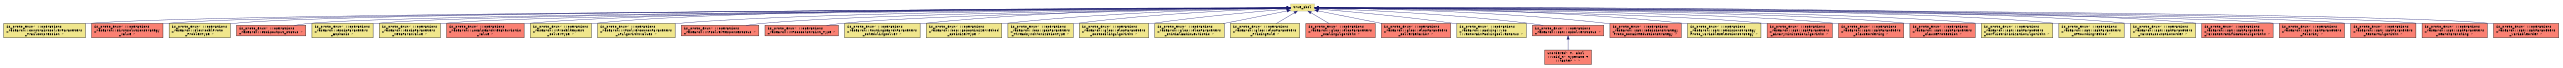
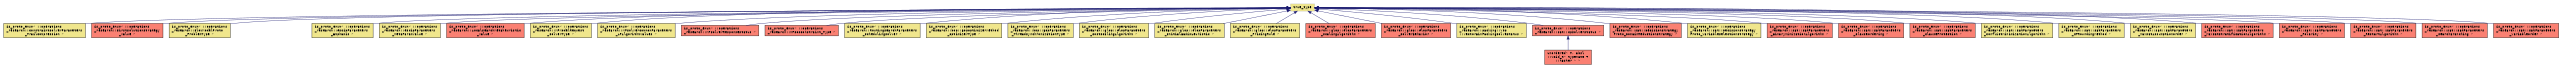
  digraph {
    fontname="DejaVu Sans Mono"
    rankdir=TB
    node [color=black fillcolor=khaki fontname="DejaVu Sans Mono" fontsize=10 shape=record style=filled]
    edge [color=midnightblue dir=back fontname="DejaVu Sans Mono" fontsize=10 labelfontname=Helvetica labelfontsize=10 style=solid]
-   n1 [color=grey75 height=0.2 label=true_absl width=0.4]
+   n1 [color=grey75 height=0.2 label=true_type width=0.4]
    n2 [height=0.2 label="is_proto_enum\< ::operations\l_research::ConstraintSolverParameters\l_TrailCompression \>" width=0.4]
    n3 [fillcolor=salmon height=0.2 label="is_proto_enum\< ::operations\l_research::FirstSolutionStrategy\l_Value \>" width=0.4]
    n4 [height=0.2 label="is_proto_enum\< ::operations\l_research::FlowModelProto\l_ProblemType \>" width=0.4]
-   n5 [fillcolor=salmon height=0.2 label="is_proto_enum\< ::operations\l_research::GScipOutput_Status \>" width=0.4]
    n6 [height=0.2 label="is_proto_enum\< ::operations\l_research::GScipParameters\l_Emphasis \>" width=0.4]
    n7 [height=0.2 label="is_proto_enum\< ::operations\l_research::GScipParameters\l_MetaParamValue \>" width=0.4]
    n8 [fillcolor=salmon height=0.2 label="is_proto_enum\< ::operations\l_research::LocalSearchMetaheuristic\l_Value \>" width=0.4]
    n9 [height=0.2 label="is_proto_enum\< ::operations\l_research::MPModelRequest\l_SolverType \>" width=0.4]
    n10 [height=0.2 label="is_proto_enum\< ::operations\l_research::MPSolverCommonParameters\l_LPAlgorithmValues \>" width=0.4]
    n11 [fillcolor=salmon height=0.2 label="is_proto_enum\< ::operations\l_research::MPSolverResponseStatus \>" width=0.4]
    n12 [fillcolor=salmon height=0.2 label="is_proto_enum\< ::operations\l_research::MPSosConstraint_Type \>" width=0.4]
    n13 [height=0.2 label="is_proto_enum\< ::operations\l_research::RoutingSearchParameters\l_SchedulingSolver \>" width=0.4]
    n14 [height=0.2 label="is_proto_enum\< ::operations\l_research::bop::BopOptimizerMethod\l_OptimizerType \>" width=0.4]
    n15 [height=0.2 label="is_proto_enum\< ::operations\l_research::bop::BopParameters\l_ThreadSynchronizationType \>" width=0.4]
    n16 [height=0.2 label="is_proto_enum\< ::operations\l_research::glop::GlopParameters\l_CostScalingAlgorithm \>" width=0.4]
    n17 [height=0.2 label="is_proto_enum\< ::operations\l_research::glop::GlopParameters\l_InitialBasisHeuristic \>" width=0.4]
    n18 [height=0.2 label="is_proto_enum\< ::operations\l_research::glop::GlopParameters\l_PricingRule \>" width=0.4]
    n19 [fillcolor=salmon height=0.2 label="is_proto_enum\< ::operations\l_research::glop::GlopParameters\l_ScalingAlgorithm \>" width=0.4]
    n20 [fillcolor=salmon height=0.2 label="is_proto_enum\< ::operations\l_research::glop::GlopParameters\l_SolverBehavior \>" width=0.4]
    n21 [height=0.2 label="is_proto_enum\< ::operations\l_research::packing::vbp\l::VectorBinPackingSolveStatus \>" width=0.4]
    n22 [fillcolor=salmon height=0.2 label="is_proto_enum\< ::operations\l_research::sat::CpSolverStatus \>" width=0.4]
    n23 [fillcolor=salmon height=0.2 label="is_proto_enum\< ::operations\l_research::sat::DecisionStrategy\lProto_DomainReductionStrategy \>" width=0.4]
    n24 [height=0.2 label="is_proto_enum\< ::operations\l_research::sat::DecisionStrategy\lProto_VariableSelectionStrategy \>" width=0.4]
    n25 [fillcolor=salmon height=0.2 label="is_proto_enum\< ::operations\l_research::sat::SatParameters\l_BinaryMinizationAlgorithm \>" width=0.4]
    n26 [fillcolor=salmon height=0.2 label="is_proto_enum\< ::operations\l_research::sat::SatParameters\l_ClauseOrdering \>" width=0.4]
    n27 [fillcolor=salmon height=0.2 label="is_proto_enum\< ::operations\l_research::sat::SatParameters\l_ClauseProtection \>" width=0.4]
    n28 [height=0.2 label="is_proto_enum\< ::operations\l_research::sat::SatParameters\l_ConflictMinimizationAlgorithm \>" width=0.4]
    n29 [height=0.2 label="is_proto_enum\< ::operations\l_research::sat::SatParameters\l_FPRoundingMethod \>" width=0.4]
    n30 [height=0.2 label="is_proto_enum\< ::operations\l_research::sat::SatParameters\l_MaxSatAssumptionOrder \>" width=0.4]
    n31 [fillcolor=salmon height=0.2 label="is_proto_enum\< ::operations\l_research::sat::SatParameters\l_MaxSatStratificationAlgorithm \>" width=0.4]
    n32 [fillcolor=salmon height=0.2 label="is_proto_enum\< ::operations\l_research::sat::SatParameters\l_Polarity \>" width=0.4]
    n33 [fillcolor=salmon height=0.2 label="is_proto_enum\< ::operations\l_research::sat::SatParameters\l_RestartAlgorithm \>" width=0.4]
    n34 [fillcolor=salmon height=0.2 label="is_proto_enum\< ::operations\l_research::sat::SatParameters\l_SearchBranching \>" width=0.4]
    n35 [fillcolor=salmon height=0.2 label="is_proto_enum\< ::operations\l_research::sat::SatParameters\l_VariableOrder \>" width=0.4]
    n36 [fillcolor=salmon height=0.2 label="Unordered\< T, absl\l::void_t\< typename T\l::hasher \> \>" width=0.4]
    n1 -> n2
    n1 -> n3
    n1 -> n4
-   n1 -> n5
    n1 -> n6
    n1 -> n7
    n1 -> n8
    n1 -> n9
    n1 -> n10
    n1 -> n11
    n1 -> n12
    n1 -> n13
    n1 -> n14
    n1 -> n15
    n1 -> n16
    n1 -> n17
    n1 -> n18
    n1 -> n19
    n1 -> n20
    n1 -> n21
    n1 -> n22
    n1 -> n23
    n1 -> n24
    n1 -> n25
    n1 -> n26
    n1 -> n27
    n1 -> n28
    n1 -> n29
    n1 -> n30
    n1 -> n31
    n1 -> n32
    n1 -> n33
    n1 -> n34
    n1 -> n35
    n22 -> n36
  }
